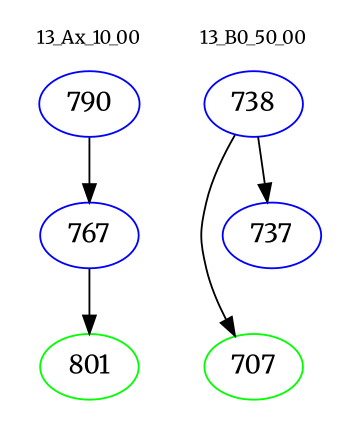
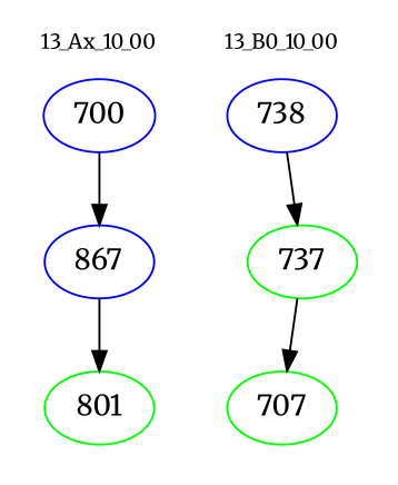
  digraph {
    fontname=Merriweather
    node [color=blue fontname=Merriweather]
    edge [color=black fontname=Merriweather]
-   n1 [label=790]
-   n2 [label=767]
+   n1 [label=700]
+   n2 [label=867]
    n3 [color=green label=801]
    n4 [label=738]
    n5 [color=green label=707]
-   n6 [label=737]
+   n6 [color=green label=737]
    subgraph cluster_1 {
      color=white
      fontsize=10
      label="13_Ax_10_00"
      n1
      n2
      n3
    }
    subgraph cluster_2 {
      color=white
      fontsize=10
-     label="13_B0_50_00"
+     label="13_B0_10_00"
      n4
      n5
      n6
    }
    n1 -> n2
    n2 -> n3
-   n4 -> n5
+   n6 -> n5
    n4 -> n6
  }
